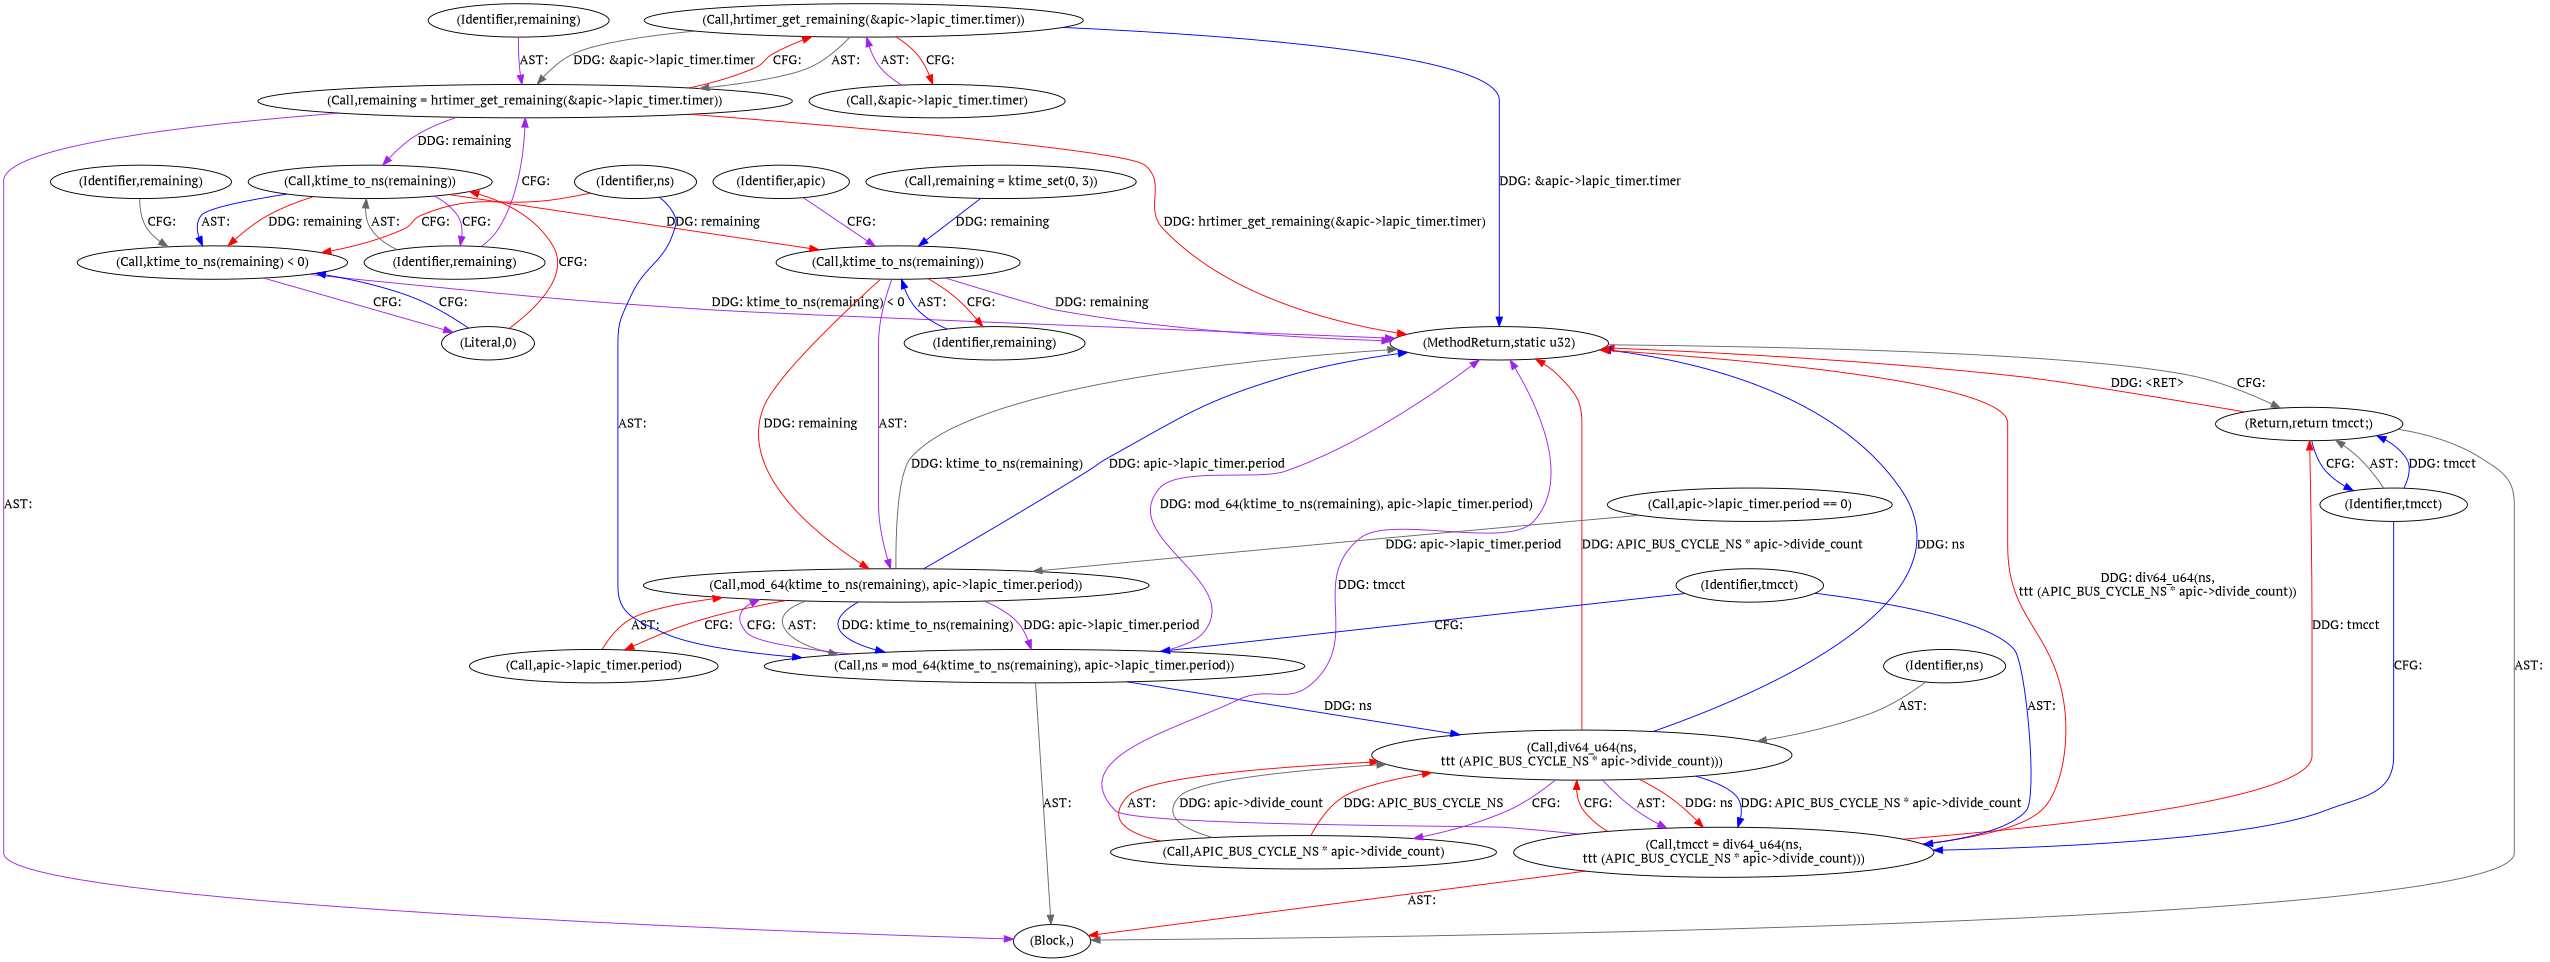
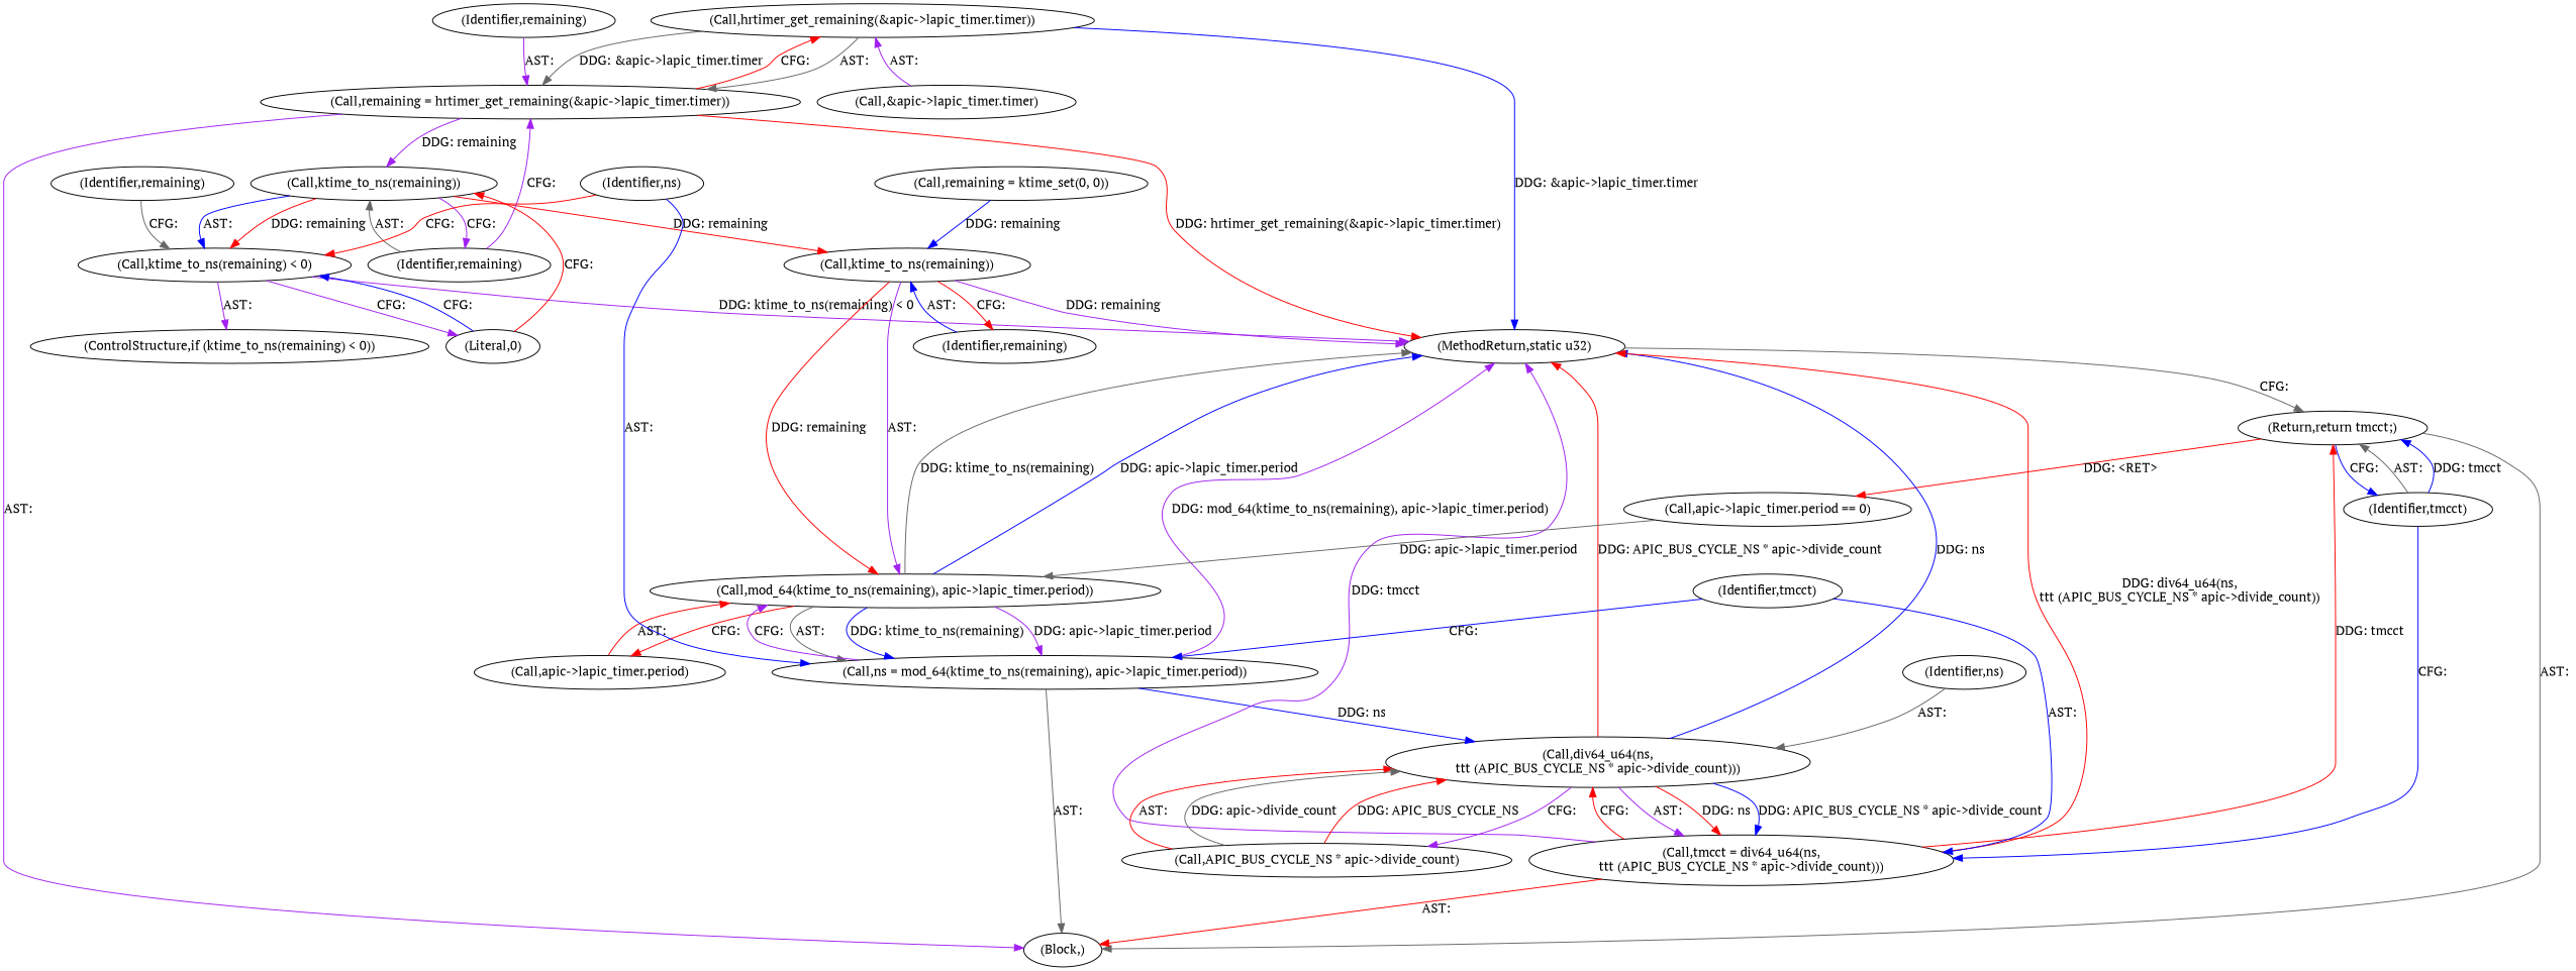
  digraph {
    fontname="PT Serif"
    node [fontname="PT Serif"]
    edge [color=red fontname="PT Serif"]
    n1 [label="(Call,hrtimer_get_remaining(&apic->lapic_timer.timer))"]
    n2 [label="(Call,remaining = hrtimer_get_remaining(&apic->lapic_timer.timer))"]
    n3 [label="(Call,&apic->lapic_timer.timer)"]
    n4 [label="(MethodReturn,static u32)"]
    n5 [label="(Call,ktime_to_ns(remaining))"]
    n6 [label="(Block,)"]
    n7 [label="(Return,return tmcct;)"]
    n8 [label="(Call,ktime_to_ns(remaining) < 0)"]
    n9 [label="(Call,ktime_to_ns(remaining))"]
    n10 [label="(Identifier,remaining)"]
    n11 [label="(Literal,0)"]
+   n12 [label="(ControlStructure,if (ktime_to_ns(remaining) < 0))"]
    n13 [label="(Call,mod_64(ktime_to_ns(remaining), apic->lapic_timer.period))"]
    n14 [label="(Identifier,remaining)"]
    n15 [label="(Call,ns = mod_64(ktime_to_ns(remaining), apic->lapic_timer.period))"]
    n16 [label="(Call,apic->lapic_timer.period)"]
    n17 [label="(Call,div64_u64(ns,\n\t\t\t (APIC_BUS_CYCLE_NS * apic->divide_count)))"]
    n18 [label="(Call,tmcct = div64_u64(ns,\n\t\t\t (APIC_BUS_CYCLE_NS * apic->divide_count)))"]
    n19 [label="(Call,APIC_BUS_CYCLE_NS * apic->divide_count)"]
    n20 [label="(Identifier,tmcct)"]
    n21 [label="(Identifier,remaining)"]
    n22 [label="(Identifier,remaining)"]
    n23 [label="(Identifier,ns)"]
-   n24 [label="(Identifier,apic)"]
    n25 [label="(Call,apic->lapic_timer.period == 0)"]
-   n26 [label="(Call,remaining = ktime_set(0, 3))"]
+   n26 [label="(Call,remaining = ktime_set(0, 0))"]
    n27 [label="(Identifier,ns)"]
    n28 [label="(Identifier,tmcct)"]
    n1 -> n2 [color=gray40 label="AST: "]
    n1 -> n2 [color=gray40 label="DDG: &apic->lapic_timer.timer"]
-   n1 -> n3 [label="CFG: "]
    n1 -> n4 [color=blue label="DDG: &apic->lapic_timer.timer"]
    n2 -> n1 [label="CFG: "]
    n2 -> n4 [label="DDG: hrtimer_get_remaining(&apic->lapic_timer.timer)"]
    n2 -> n5 [color=purple label="DDG: remaining"]
    n2 -> n6 [color=purple label="AST: "]
    n3 -> n1 [color=purple label="AST: "]
    n4 -> n7 [color=gray40 label="CFG: "]
    n5 -> n8 [color=blue label="AST: "]
    n5 -> n8 [label="DDG: remaining"]
    n5 -> n9 [label="DDG: remaining"]
    n5 -> n10 [color=purple label="CFG: "]
-   n7 -> n4 [label="DDG: <RET>"]
+   n7 -> n25 [label="DDG: <RET>"]
    n7 -> n6 [color=gray40 label="AST: "]
    n7 -> n20 [color=blue label="CFG: "]
    n8 -> n4 [color=purple label="DDG: ktime_to_ns(remaining) < 0"]
    n8 -> n11 [color=purple label="CFG: "]
+   n8 -> n12 [color=purple label="AST: "]
    n9 -> n4 [color=purple label="DDG: remaining"]
    n9 -> n13 [color=purple label="AST: "]
    n9 -> n13 [label="DDG: remaining"]
    n9 -> n14 [label="CFG: "]
    n10 -> n2 [color=purple label="CFG: "]
    n10 -> n5 [color=gray40 label="AST: "]
    n11 -> n5 [label="CFG: "]
    n11 -> n8 [color=blue label="CFG: "]
    n13 -> n4 [color=blue label="DDG: apic->lapic_timer.period"]
    n13 -> n4 [color=gray40 label="DDG: ktime_to_ns(remaining)"]
    n13 -> n15 [color=gray40 label="AST: "]
    n13 -> n15 [color=blue label="DDG: ktime_to_ns(remaining)"]
    n13 -> n15 [color=purple label="DDG: apic->lapic_timer.period"]
    n13 -> n16 [label="CFG: "]
    n14 -> n9 [color=blue label="AST: "]
    n15 -> n4 [color=purple label="DDG: mod_64(ktime_to_ns(remaining), apic->lapic_timer.period)"]
    n15 -> n6 [color=gray40 label="AST: "]
    n15 -> n13 [color=purple label="CFG: "]
    n15 -> n17 [color=blue label="DDG: ns"]
    n16 -> n13 [label="AST: "]
    n17 -> n4 [color=blue label="DDG: ns"]
    n17 -> n4 [label="DDG: APIC_BUS_CYCLE_NS * apic->divide_count"]
    n17 -> n18 [color=purple label="AST: "]
    n17 -> n18 [label="DDG: ns"]
    n17 -> n18 [color=blue label="DDG: APIC_BUS_CYCLE_NS * apic->divide_count"]
    n17 -> n19 [color=purple label="CFG: "]
    n18 -> n4 [color=purple label="DDG: tmcct"]
    n18 -> n4 [label="DDG: div64_u64(ns,\n\t\t\t (APIC_BUS_CYCLE_NS * apic->divide_count))"]
    n18 -> n6 [label="AST: "]
    n18 -> n7 [label="DDG: tmcct"]
    n18 -> n17 [label="CFG: "]
    n19 -> n17 [label="AST: "]
    n19 -> n17 [label="DDG: APIC_BUS_CYCLE_NS"]
    n19 -> n17 [color=gray40 label="DDG: apic->divide_count"]
    n20 -> n7 [color=gray40 label="AST: "]
    n20 -> n7 [color=blue label="DDG: tmcct"]
    n20 -> n18 [color=blue label="CFG: "]
    n21 -> n2 [color=purple label="AST: "]
    n22 -> n8 [color=gray40 label="CFG: "]
    n23 -> n17 [color=gray40 label="AST: "]
-   n24 -> n9 [color=purple label="CFG: "]
    n25 -> n13 [color=gray40 label="DDG: apic->lapic_timer.period"]
    n26 -> n9 [color=blue label="DDG: remaining"]
    n27 -> n8 [label="CFG: "]
    n27 -> n15 [color=blue label="AST: "]
    n28 -> n15 [color=blue label="CFG: "]
    n28 -> n18 [color=blue label="AST: "]
  }
